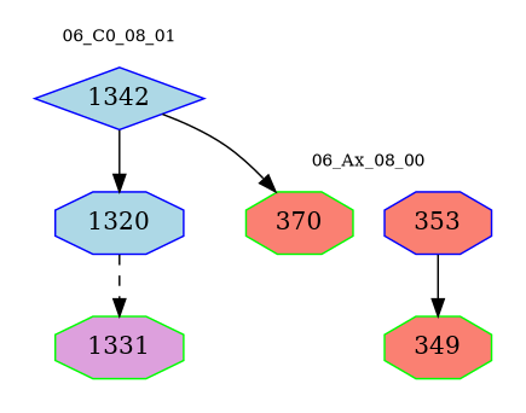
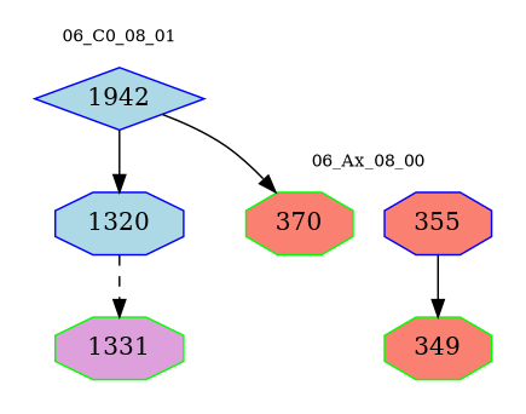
  digraph {
    node [color=blue fillcolor=salmon shape=octagon style=filled]
    edge [color=black style=solid]
-   n1 [label=353]
+   n1 [label=355]
    n2 [color=green label=349]
    n3 [color=green label=370]
-   n4 [fillcolor=lightblue label=1342 shape=diamond]
+   n4 [fillcolor=lightblue label=1942 shape=diamond]
    n5 [fillcolor=lightblue label=1320]
    n6 [color=green fillcolor=plum label=1331]
    subgraph cluster_1 {
      color=white
      fontsize=10
      label="06_Ax_08_00"
      n1
      n2
      n3
    }
    subgraph cluster_2 {
      color=white
      fontsize=10
      label="06_C0_08_01"
      n4
      n5
      n6
    }
    n1 -> n2
    n4 -> n3
    n4 -> n5
    n5 -> n6 [style=dashed]
  }
